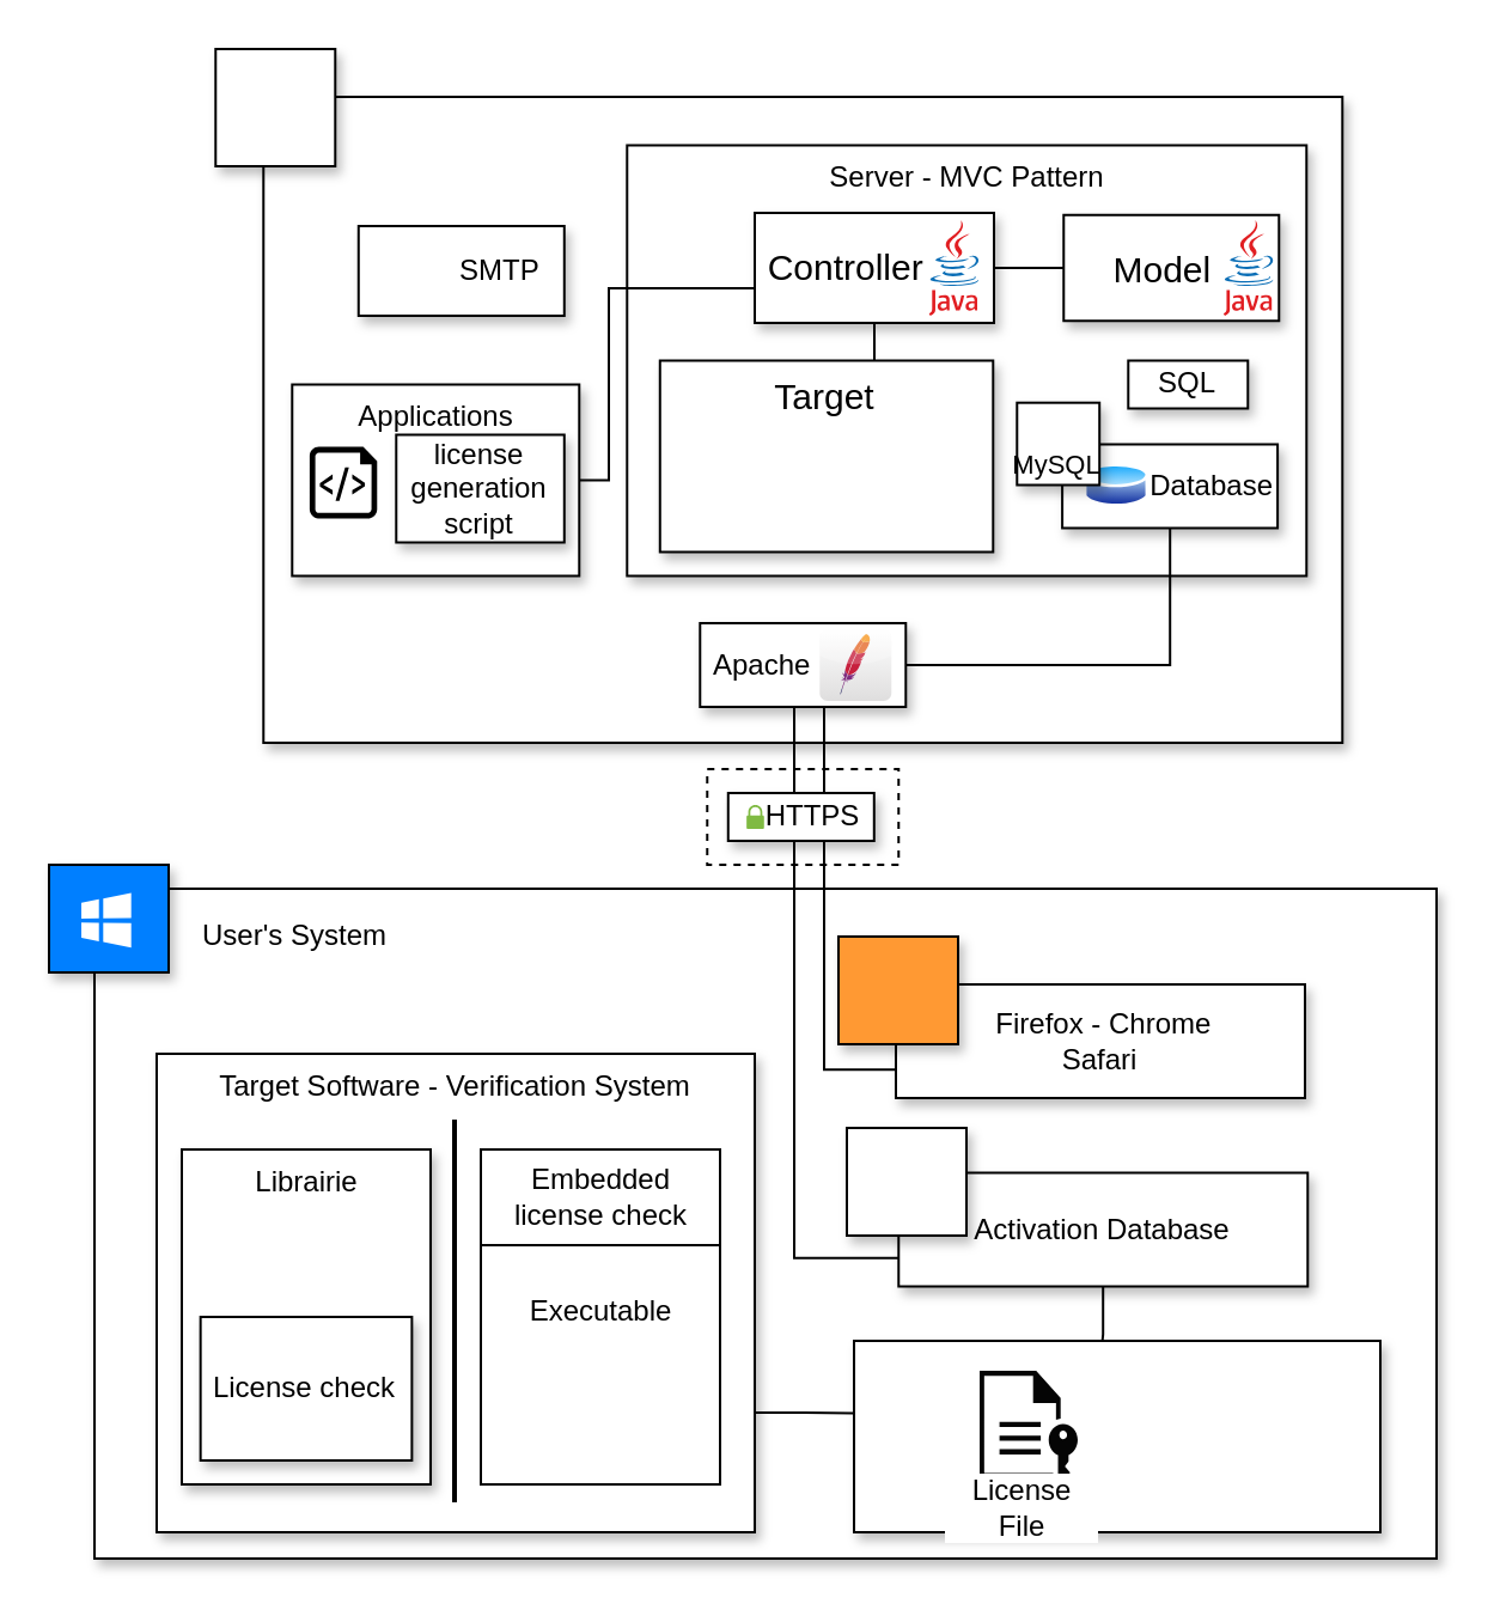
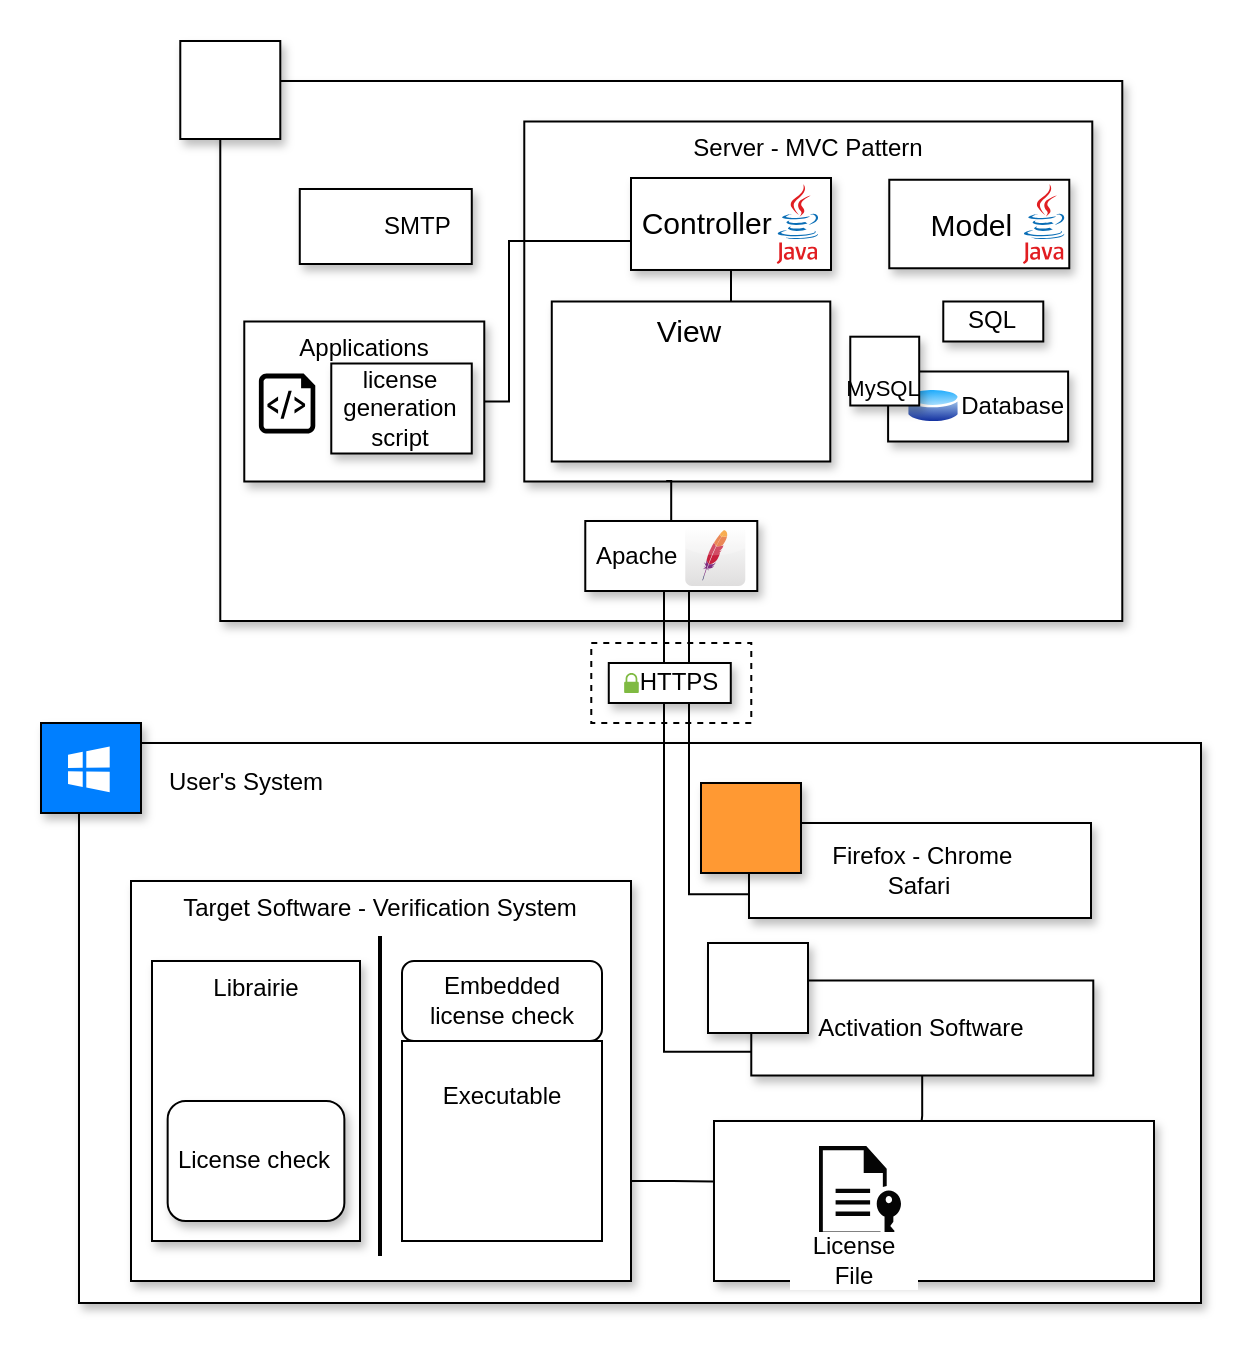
  <mxCell id="0" />
  <mxCell id="1" parent="0" />
  <mxCell id="2" value="" style="rounded=0;whiteSpace=wrap;html=1;sketch=0;shadow=1;" vertex="1" parent="1"><mxGeometry x="109.64" y="40" width="451" height="270" as="geometry" /></mxCell>
  <mxCell id="3" value="Server - MVC Pattern" style="rounded=0;whiteSpace=wrap;html=1;verticalAlign=top;sketch=0;shadow=1;" vertex="1" parent="1"><mxGeometry x="261.64" y="60.25" width="284" height="180" as="geometry" /></mxCell>
  <mxCell id="4" value="" style="rounded=0;whiteSpace=wrap;html=1;sketch=0;shadow=1;" vertex="1" parent="1"><mxGeometry x="39" y="371" width="561" height="280" as="geometry" /></mxCell>
  <mxCell id="5" style="edgeStyle=orthogonalEdgeStyle;rounded=0;orthogonalLoop=1;jettySize=auto;html=1;entryX=0.5;entryY=1;entryDx=0;entryDy=0;endArrow=none;endFill=0;" edge="1" parent="1" target="9"><mxGeometry relative="1" as="geometry"><mxPoint x="368.64" y="184.25" as="sourcePoint" /></mxGeometry></mxCell>
  <mxCell id="6" value="&lt;font style=&quot;font-size: 15px&quot;&gt;Model&lt;/font&gt;&amp;nbsp;&amp;nbsp; " style="rounded=0;whiteSpace=wrap;html=1;sketch=0;shadow=1;" vertex="1" parent="1"><mxGeometry x="444.14" y="89.38" width="90" height="44.25" as="geometry" /></mxCell>
- <mxCell id="7" style="edgeStyle=orthogonalEdgeStyle;rounded=0;orthogonalLoop=1;jettySize=auto;html=1;entryX=0;entryY=0.5;entryDx=0;entryDy=0;endArrow=none;endFill=0;" edge="1" parent="1" source="9" target="6"><mxGeometry relative="1" as="geometry" /></mxCell>
  <mxCell id="8" style="edgeStyle=orthogonalEdgeStyle;rounded=0;orthogonalLoop=1;jettySize=auto;html=1;entryX=1;entryY=0.5;entryDx=0;entryDy=0;fontSize=15;startArrow=none;startFill=0;endArrow=none;endFill=0;exitX=0.007;exitY=0.928;exitDx=0;exitDy=0;exitPerimeter=0;" edge="1" parent="1" target="12" source="9"><mxGeometry relative="1" as="geometry"><mxPoint x="312.39" y="120.8" as="sourcePoint" /><mxPoint x="243.64" y="188.57" as="targetPoint" /><Array as="points"><mxPoint x="316" y="120" /><mxPoint x="254" y="120" /><mxPoint x="254" y="200" /></Array></mxGeometry></mxCell>
  <mxCell id="9" value="&lt;font style=&quot;font-size: 15px&quot;&gt;Controller&lt;/font&gt;&amp;nbsp;&amp;nbsp;&amp;nbsp;&amp;nbsp;&amp;nbsp;&amp;nbsp;&amp;nbsp; " style="rounded=0;whiteSpace=wrap;html=1;sketch=0;shadow=1;" vertex="1" parent="1"><mxGeometry x="315" y="88.5" width="100" height="45.99" as="geometry" /></mxCell>
  <mxCell id="10" value="&amp;nbsp;&amp;nbsp;&amp;nbsp;&amp;nbsp;&amp;nbsp;&amp;nbsp;&amp;nbsp;&amp;nbsp;&amp;nbsp; SMTP" style="rounded=0;whiteSpace=wrap;html=1;sketch=0;shadow=1;" vertex="1" parent="1"><mxGeometry x="149.39" y="94" width="86" height="37.5" as="geometry" /></mxCell>
- <mxCell id="11" value="&lt;font style=&quot;font-size: 15px&quot;&gt;Target&lt;/font&gt;" style="rounded=0;whiteSpace=wrap;html=1;verticalAlign=top;sketch=0;shadow=1;" vertex="1" parent="1"><mxGeometry x="275.39" y="150.25" width="139.25" height="80" as="geometry" /></mxCell>
+ <mxCell id="11" value="&lt;font style=&quot;font-size: 15px&quot;&gt;View&lt;/font&gt;" style="rounded=0;whiteSpace=wrap;html=1;verticalAlign=top;sketch=0;shadow=1;" vertex="1" parent="1"><mxGeometry x="275.39" y="150.25" width="139.25" height="80" as="geometry" /></mxCell>
  <mxCell id="12" value="Applications" style="rounded=0;whiteSpace=wrap;html=1;verticalAlign=top;sketch=0;shadow=1;" vertex="1" parent="1"><mxGeometry x="121.64" y="160.25" width="120" height="80" as="geometry" /></mxCell>
  <mxCell id="13" value="license generation script" style="rounded=0;whiteSpace=wrap;html=1;verticalAlign=middle;sketch=0;shadow=1;" vertex="1" parent="1"><mxGeometry x="165.14" y="181.25" width="70.25" height="45" as="geometry" /></mxCell>
  <mxCell id="14" value="" style="shape=image;html=1;verticalAlign=top;verticalLabelPosition=bottom;labelBackgroundColor=#ffffff;imageAspect=0;aspect=fixed;image=https://cdn3.iconfinder.com/data/icons/file-extension-names-vol-3-2/512/38-128.png;rounded=0;sketch=0;" vertex="1" parent="1"><mxGeometry x="282.39" y="179.25" width="45" height="45" as="geometry" /></mxCell>
  <mxCell id="15" value="" style="shape=image;html=1;verticalAlign=top;verticalLabelPosition=bottom;labelBackgroundColor=#ffffff;imageAspect=0;aspect=fixed;image=https://cdn3.iconfinder.com/data/icons/file-extension-names-vol-3-2/512/26-128.png;rounded=0;sketch=0;" vertex="1" parent="1"><mxGeometry x="364.89" y="179.25" width="45" height="45" as="geometry" /></mxCell>
  <mxCell id="16" value="&lt;div&gt;&amp;nbsp;Firefox - Chrome&lt;br&gt;&lt;/div&gt;&lt;div&gt;Safari&lt;/div&gt;" style="rounded=0;whiteSpace=wrap;html=1;verticalAlign=middle;sketch=0;shadow=1;" vertex="1" parent="1"><mxGeometry x="374" y="411" width="171" height="47.5" as="geometry" /></mxCell>
  <mxCell id="17" value="" style="group;fillColor=#ffe6cc;strokeColor=#d79b00;" vertex="1" connectable="0" parent="1"><mxGeometry x="350" y="391" width="50" height="45" as="geometry" /></mxCell>
  <mxCell id="18" value="" style="rounded=0;whiteSpace=wrap;html=1;sketch=0;shadow=1;fillColor=#FF9933;" vertex="1" parent="17"><mxGeometry width="50" height="45" as="geometry" /></mxCell>
  <mxCell id="19" value="" style="shape=image;html=1;verticalAlign=top;verticalLabelPosition=bottom;labelBackgroundColor=#ffffff;imageAspect=0;aspect=fixed;image=https://cdn0.iconfinder.com/data/icons/picons-social/57/72-firefox-2-128.png;rounded=0;shadow=0;sketch=0;strokeWidth=1;imageBackground=none;" vertex="1" parent="17"><mxGeometry x="2.5" width="45" height="45" as="geometry" /></mxCell>
  <mxCell id="20" value="" style="rounded=0;whiteSpace=wrap;html=1;verticalAlign=bottom;sketch=0;shadow=1;align=right;" vertex="1" parent="1"><mxGeometry x="356.5" y="560" width="220" height="80" as="geometry" /></mxCell>
  <mxCell id="21" value="" style="sketch=0;pointerEvents=1;shadow=0;dashed=0;html=1;strokeColor=none;fillColor=#050505;labelPosition=center;verticalLabelPosition=bottom;verticalAlign=bottom;outlineConnect=0;align=center;shape=mxgraph.office.concepts.file_key;rounded=0;" vertex="1" parent="1"><mxGeometry x="409" y="572.5" width="41" height="50" as="geometry" /></mxCell>
  <mxCell id="22" value="" style="rounded=0;whiteSpace=wrap;html=1;sketch=0;shadow=1;fillColor=#007FFF;" vertex="1" parent="1"><mxGeometry x="20" y="361" width="50" height="45" as="geometry" /></mxCell>
  <mxCell id="23" value="" style="sketch=0;pointerEvents=1;shadow=0;dashed=0;html=1;strokeColor=none;fillColor=#007FFF;labelPosition=center;verticalLabelPosition=bottom;verticalAlign=top;align=center;outlineConnect=0;shape=mxgraph.veeam2.microsoft_windows;rounded=0;fontColor=none;" vertex="1" parent="1"><mxGeometry x="25" y="363.5" width="40" height="40" as="geometry" /></mxCell>
  <mxCell id="24" value="" style="group" vertex="1" connectable="0" parent="1"><mxGeometry x="89.64" y="20" width="50" height="49" as="geometry" /></mxCell>
  <mxCell id="25" value="" style="rounded=0;whiteSpace=wrap;html=1;sketch=0;shadow=1;" vertex="1" parent="24"><mxGeometry width="50" height="49" as="geometry" /></mxCell>
  <mxCell id="26" value="" style="group" vertex="1" connectable="0" parent="24"><mxGeometry x="2" y="2" width="45" height="45" as="geometry" /></mxCell>
  <mxCell id="27" value="" style="shape=image;html=1;verticalAlign=top;verticalLabelPosition=bottom;labelBackgroundColor=#ffffff;imageAspect=0;aspect=fixed;image=https://cdn1.iconfinder.com/data/icons/operating-system-flat-1/30/linux-128.png;rounded=0;shadow=1;sketch=0;fontColor=none;strokeWidth=1;fillColor=#000000;fontStyle=4" vertex="1" parent="26"><mxGeometry x="16" y="12" width="21" height="21" as="geometry" /></mxCell>
  <mxCell id="28" value="" style="shape=image;html=1;verticalAlign=top;verticalLabelPosition=bottom;labelBackgroundColor=#ffffff;imageAspect=0;aspect=fixed;image=https://cdn1.iconfinder.com/data/icons/logos-brands-1/24/logo_brand_brands_logos_ubuntu-128.png;rounded=0;shadow=1;sketch=0;fontColor=none;strokeWidth=1;fillColor=#000000;fontStyle=4" vertex="1" parent="26"><mxGeometry width="45" height="45" as="geometry" /></mxCell>
  <mxCell id="29" value="" style="sketch=0;aspect=fixed;pointerEvents=1;shadow=0;dashed=0;html=1;strokeColor=none;labelPosition=center;verticalLabelPosition=bottom;verticalAlign=top;align=center;fillColor=#000000;shape=mxgraph.azure.script_file" vertex="1" parent="1"><mxGeometry x="128.94" y="186.25" width="28.2" height="30" as="geometry" /></mxCell>
  <mxCell id="30" value="" style="shape=image;html=1;verticalAlign=top;verticalLabelPosition=bottom;labelBackgroundColor=#ffffff;imageAspect=0;aspect=fixed;image=https://cdn4.iconfinder.com/data/icons/miu-black-social-2/60/mail-128.png;labelBorderColor=none;fontColor=default;strokeColor=#000000;fillColor=none;gradientColor=none;" vertex="1" parent="1"><mxGeometry x="151.25" y="96.13" width="33.25" height="33.25" as="geometry" /></mxCell>
  <mxCell id="31" value="User's System" style="text;html=1;strokeColor=none;fillColor=none;align=center;verticalAlign=middle;whiteSpace=wrap;rounded=0;labelBackgroundColor=#FFFFFF;" vertex="1" parent="1"><mxGeometry x="70" y="376" width="106" height="30" as="geometry" /></mxCell>
  <mxCell id="32" value="License File" style="text;html=1;strokeColor=none;fillColor=none;align=center;verticalAlign=middle;whiteSpace=wrap;rounded=0;labelBackgroundColor=#FFFFFF;" vertex="1" parent="1"><mxGeometry x="393.5" y="615" width="66" height="30" as="geometry" /></mxCell>
  <mxCell id="33" value="&lt;div&gt;Database&lt;/div&gt;" style="rounded=0;whiteSpace=wrap;html=1;sketch=0;shadow=1;align=right;verticalAlign=middle;" vertex="1" parent="1"><mxGeometry x="443.55" y="185.25" width="90" height="35" as="geometry" /></mxCell>
  <mxCell id="34" value="" style="aspect=fixed;perimeter=ellipsePerimeter;html=1;align=center;shadow=0;dashed=0;spacingTop=3;image;image=img/lib/active_directory/database.svg;strokeColor=#FFFFFF;fillColor=#000000;fontColor=#000000;" vertex="1" parent="1"><mxGeometry x="452.99" y="192.75" width="27.03" height="20" as="geometry" /></mxCell>
  <mxCell id="35" value="" style="group" vertex="1" connectable="0" parent="1"><mxGeometry x="424.64" y="167.85" width="37.91" height="34.4" as="geometry" /></mxCell>
  <mxCell id="36" value="" style="rounded=0;whiteSpace=wrap;html=1;sketch=0;shadow=1;" vertex="1" parent="35"><mxGeometry width="34.464" height="34.4" as="geometry" /></mxCell>
  <mxCell id="37" value="" style="shape=image;html=1;verticalAlign=top;verticalLabelPosition=bottom;labelBackgroundColor=#ffffff;imageAspect=0;aspect=fixed;image=https://cdn1.iconfinder.com/data/icons/simple-icons/128/mysql-128-black.png;fontSize=15;" vertex="1" parent="35"><mxGeometry x="3.446" y="-1.376" width="25.477" height="25.477" as="geometry" /></mxCell>
  <mxCell id="38" value="&lt;font style=&quot;font-size: 11px&quot;&gt;MySQL&lt;/font&gt;" style="text;html=1;strokeColor=none;fillColor=none;align=center;verticalAlign=middle;whiteSpace=wrap;rounded=0;fontSize=15;" vertex="1" parent="35"><mxGeometry x="-3.446" y="13.76" width="41.356" height="20.64" as="geometry" /></mxCell>
  <mxCell id="39" value="SQL" style="rounded=0;whiteSpace=wrap;html=1;shadow=1;sketch=0;verticalAlign=middle;" vertex="1" parent="1"><mxGeometry x="471.14" y="150.25" width="50" height="20" as="geometry" /></mxCell>
- <mxCell id="40" style="edgeStyle=orthogonalEdgeStyle;rounded=0;orthogonalLoop=1;jettySize=auto;html=1;fontSize=15;startArrow=none;startFill=0;endArrow=none;endFill=0;" edge="1" parent="1" source="43" target="33"><mxGeometry relative="1" as="geometry" /></mxCell>
+ <mxCell id="40" style="edgeStyle=orthogonalEdgeStyle;rounded=0;orthogonalLoop=1;jettySize=auto;html=1;entryX=0.25;entryY=1;entryDx=0;entryDy=0;fontSize=15;startArrow=none;startFill=0;endArrow=none;endFill=0;" edge="1" parent="1" source="43" target="3"><mxGeometry relative="1" as="geometry" /></mxCell>
  <mxCell id="41" style="edgeStyle=orthogonalEdgeStyle;rounded=0;orthogonalLoop=1;jettySize=auto;html=1;exitX=0.5;exitY=1;exitDx=0;exitDy=0;entryX=0;entryY=0.75;entryDx=0;entryDy=0;fontSize=15;startArrow=none;startFill=0;endArrow=none;endFill=0;" edge="1" parent="1" target="16"><mxGeometry relative="1" as="geometry"><mxPoint x="333.14" y="295" as="sourcePoint" /><mxPoint x="372" y="446.625" as="targetPoint" /><Array as="points"><mxPoint x="344" y="295" /><mxPoint x="344" y="447" /></Array></mxGeometry></mxCell>
  <mxCell id="42" style="edgeStyle=orthogonalEdgeStyle;rounded=0;orthogonalLoop=1;jettySize=auto;html=1;exitX=0.5;exitY=1;exitDx=0;exitDy=0;entryX=0;entryY=0.75;entryDx=0;entryDy=0;fontSize=15;startArrow=none;startFill=0;endArrow=none;endFill=0;" edge="1" parent="1"><mxGeometry relative="1" as="geometry"><mxPoint x="331.5" y="295" as="sourcePoint" /><mxPoint x="387.14" y="525.375" as="targetPoint" /><Array as="points"><mxPoint x="332" y="525" /></Array></mxGeometry></mxCell>
  <mxCell id="43" value="Apache&amp;nbsp;&amp;nbsp;&amp;nbsp;&amp;nbsp;&amp;nbsp;&amp;nbsp;&amp;nbsp;&amp;nbsp;&amp;nbsp;&amp;nbsp; " style="rounded=0;whiteSpace=wrap;html=1;sketch=0;shadow=1;" vertex="1" parent="1"><mxGeometry x="292.14" y="260" width="86" height="35" as="geometry" /></mxCell>
  <mxCell id="44" value="" style="dashed=0;outlineConnect=0;html=1;align=center;labelPosition=center;verticalLabelPosition=bottom;verticalAlign=top;shape=mxgraph.webicons.apache;gradientColor=#DFDEDE;fontColor=#000000;strokeColor=#FFFFFF;aspect=fixed;" vertex="1" parent="1"><mxGeometry x="342.14" y="262.5" width="30" height="30" as="geometry" /></mxCell>
  <mxCell id="45" style="edgeStyle=orthogonalEdgeStyle;rounded=0;orthogonalLoop=1;jettySize=auto;html=1;exitX=1;exitY=0.75;exitDx=0;exitDy=0;entryX=-0.002;entryY=0.378;entryDx=0;entryDy=0;entryPerimeter=0;fontSize=15;startArrow=none;startFill=0;endArrow=none;endFill=0;" edge="1" parent="1" source="46" target="20"><mxGeometry relative="1" as="geometry" /></mxCell>
  <mxCell id="46" value="Target Software - Verification System" style="rounded=0;whiteSpace=wrap;html=1;verticalAlign=top;sketch=0;shadow=1;" vertex="1" parent="1"><mxGeometry x="65" y="440" width="250" height="200" as="geometry" /></mxCell>
  <mxCell id="47" value="&lt;div&gt;Librairie&lt;br&gt;&lt;/div&gt;&lt;div&gt;&lt;br&gt;&lt;/div&gt;" style="rounded=0;whiteSpace=wrap;html=1;verticalAlign=top;sketch=0;shadow=1;" vertex="1" parent="1"><mxGeometry x="75.5" y="480" width="104" height="140" as="geometry" /></mxCell>
  <mxCell id="48" value="" style="line;strokeWidth=2;direction=south;html=1;verticalAlign=middle;" vertex="1" parent="1"><mxGeometry x="184.5" y="467.5" width="10" height="160" as="geometry" /></mxCell>
- <mxCell id="49" value="Embedded license check" style="rounded=0;whiteSpace=wrap;html=1;align=center;verticalAlign=middle;" vertex="1" parent="1"><mxGeometry x="200.5" y="480" width="100" height="40" as="geometry" /></mxCell>
+ <mxCell id="49" value="Embedded license check" style="whiteSpace=wrap;html=1;align=center;verticalAlign=middle;rounded=1;" vertex="1" parent="1"><mxGeometry x="200.5" y="480" width="100" height="40" as="geometry" /></mxCell>
  <mxCell id="50" value="&lt;div&gt;&lt;br&gt;&lt;/div&gt;&lt;div&gt;Executable&lt;/div&gt;" style="rounded=0;whiteSpace=wrap;html=1;align=center;verticalAlign=top;" vertex="1" parent="1"><mxGeometry x="200.5" y="520" width="100" height="100" as="geometry" /></mxCell>
  <mxCell id="51" value="" style="shape=image;html=1;verticalAlign=top;verticalLabelPosition=bottom;labelBackgroundColor=#ffffff;imageAspect=0;aspect=fixed;image=https://cdn3.iconfinder.com/data/icons/file-extension-names-vol-3-2/512/42-128.png;dashed=1;fillColor=none;" vertex="1" parent="1"><mxGeometry x="228" y="562.5" width="45" height="45" as="geometry" /></mxCell>
- <mxCell id="52" value="License check" style="rounded=0;whiteSpace=wrap;html=1;verticalAlign=middle;sketch=0;shadow=1;" vertex="1" parent="1"><mxGeometry x="83.33" y="550" width="88.35" height="60" as="geometry" /></mxCell>
+ <mxCell id="52" value="License check" style="whiteSpace=wrap;html=1;verticalAlign=middle;sketch=0;shadow=1;rounded=1;" vertex="1" parent="1"><mxGeometry x="83.33" y="550" width="88.35" height="60" as="geometry" /></mxCell>
  <mxCell id="53" value="" style="shape=image;verticalLabelPosition=bottom;labelBackgroundColor=#FFFFFF;verticalAlign=top;aspect=fixed;imageAspect=0;image=http://www.techbaz.org/Course/img/csharp-logo.png;" vertex="1" parent="1"><mxGeometry x="115.51" y="517.5" width="23.98" height="22.5" as="geometry" /></mxCell>
  <mxCell id="54" style="edgeStyle=orthogonalEdgeStyle;rounded=0;orthogonalLoop=1;jettySize=auto;html=1;entryX=0.472;entryY=-0.003;entryDx=0;entryDy=0;entryPerimeter=0;fontSize=15;startArrow=none;startFill=0;endArrow=none;endFill=0;" edge="1" parent="1" source="55" target="20"><mxGeometry relative="1" as="geometry" /></mxCell>
- <mxCell id="55" value="Activation Database" style="rounded=0;whiteSpace=wrap;html=1;verticalAlign=middle;sketch=0;shadow=1;" vertex="1" parent="1"><mxGeometry x="375.14" y="489.75" width="171" height="47.5" as="geometry" /></mxCell>
+ <mxCell id="55" value="Activation Software" style="rounded=0;whiteSpace=wrap;html=1;verticalAlign=middle;sketch=0;shadow=1;" vertex="1" parent="1"><mxGeometry x="375.14" y="489.75" width="171" height="47.5" as="geometry" /></mxCell>
  <mxCell id="56" value="" style="group" vertex="1" connectable="0" parent="1"><mxGeometry x="353.5" y="471" width="50" height="45" as="geometry" /></mxCell>
  <mxCell id="57" value="" style="rounded=0;whiteSpace=wrap;html=1;sketch=0;shadow=1;" vertex="1" parent="56"><mxGeometry width="50" height="45" as="geometry" /></mxCell>
  <mxCell id="58" value="" style="shape=image;verticalLabelPosition=bottom;labelBackgroundColor=#ffffff;verticalAlign=top;aspect=fixed;imageAspect=0;image=http://www.techbaz.org/Course/img/csharp-logo.png;" vertex="1" parent="56"><mxGeometry x="2.5" y="1.38" width="45" height="42.23" as="geometry" /></mxCell>
  <mxCell id="59" value="" style="rounded=0;whiteSpace=wrap;html=1;fillColor=none;dashed=1;" vertex="1" parent="1"><mxGeometry x="295.14" y="321" width="80" height="40" as="geometry" /></mxCell>
  <mxCell id="60" value="&amp;nbsp;&amp;nbsp; HTTPS" style="rounded=0;whiteSpace=wrap;html=1;shadow=1;sketch=0;verticalAlign=middle;" vertex="1" parent="1"><mxGeometry x="303.89" y="331" width="61" height="20" as="geometry" /></mxCell>
  <mxCell id="61" value="" style="sketch=0;pointerEvents=1;shadow=0;dashed=0;html=1;strokeColor=none;labelPosition=center;verticalLabelPosition=bottom;verticalAlign=top;outlineConnect=0;align=center;shape=mxgraph.office.security.lock_protected;fillColor=#7FBA42;labelBackgroundColor=none;labelBorderColor=none;fontColor=#39FF2B;aspect=fixed;" vertex="1" parent="1"><mxGeometry x="311.58" y="336" width="7.31" height="10" as="geometry" /></mxCell>
  <mxCell id="62" value="" style="shape=image;html=1;verticalAlign=top;verticalLabelPosition=bottom;labelBackgroundColor=#ffffff;imageAspect=0;aspect=fixed;image=https://cdn3.iconfinder.com/data/icons/file-extension-names-vol-3-2/512/50-128.png" vertex="1" parent="1"><mxGeometry x="322.51" y="179.25" width="45" height="45" as="geometry" /></mxCell>
  <mxCell id="63" value="" style="dashed=0;outlineConnect=0;html=1;align=center;labelPosition=center;verticalLabelPosition=bottom;verticalAlign=top;shape=mxgraph.weblogos.java;aspect=fixed;" vertex="1" parent="1"><mxGeometry x="510.92" y="91.5" width="21.17" height="40" as="geometry" /></mxCell>
  <mxCell id="64" value="" style="dashed=0;outlineConnect=0;html=1;align=center;labelPosition=center;verticalLabelPosition=bottom;verticalAlign=top;shape=mxgraph.weblogos.java;aspect=fixed;" vertex="1" parent="1"><mxGeometry x="387.83" y="91.5" width="21.17" height="40" as="geometry" /></mxCell>
